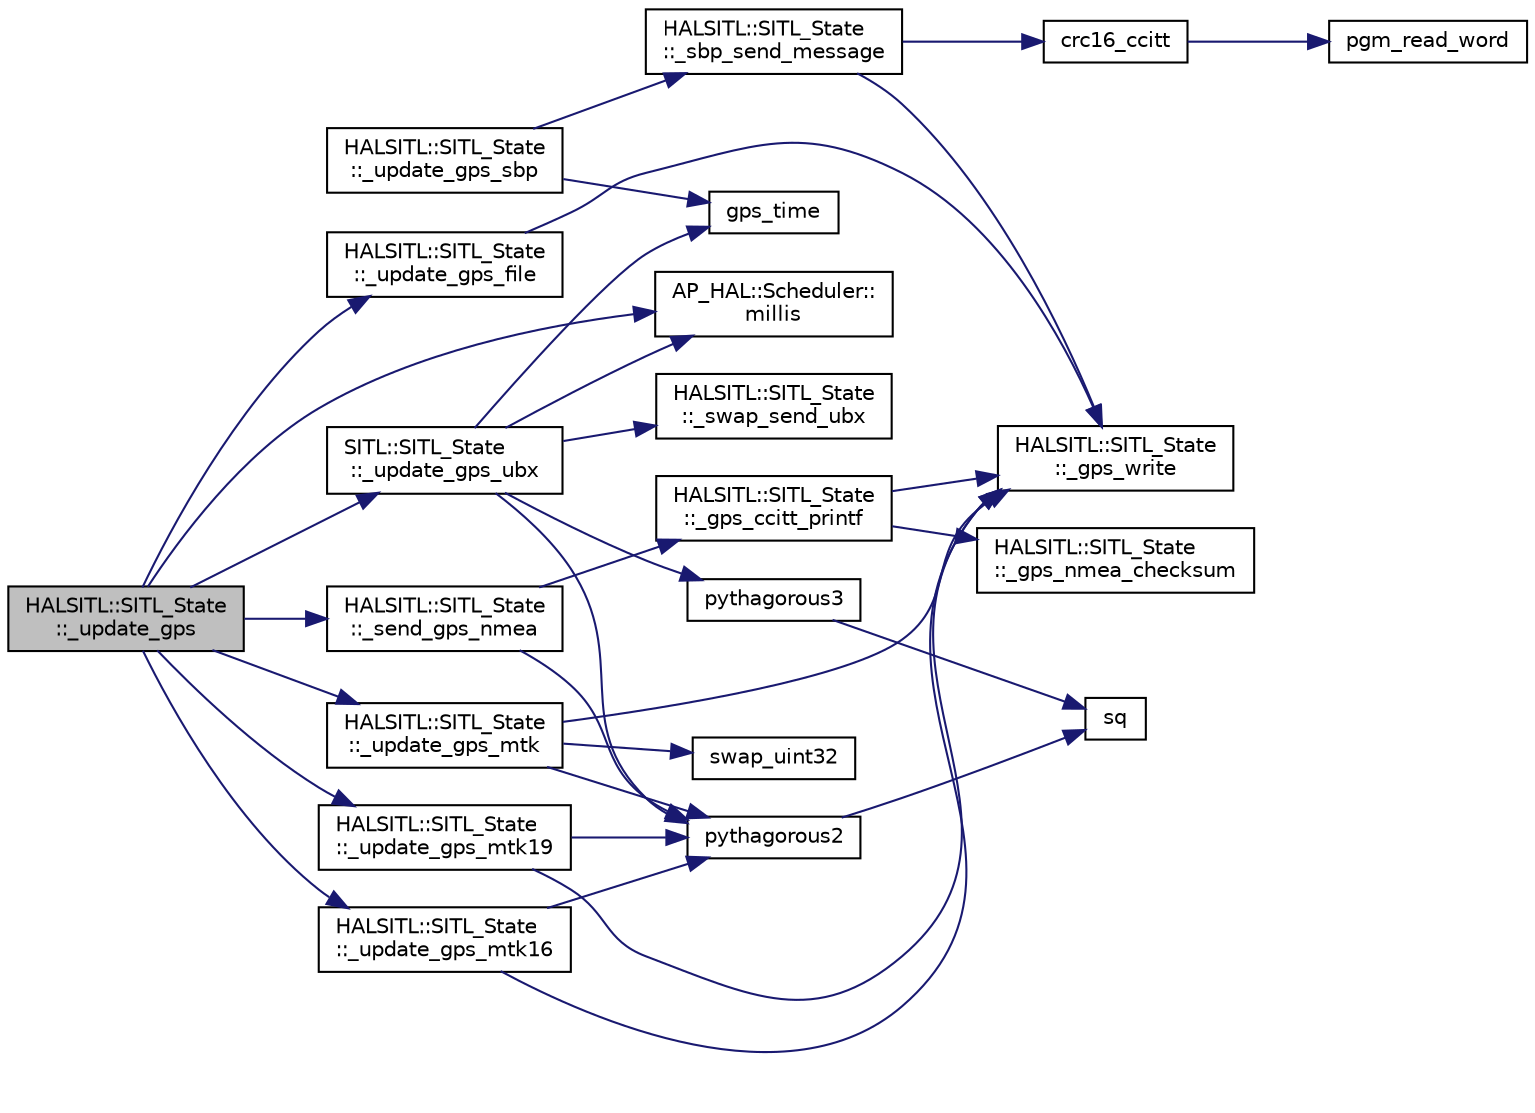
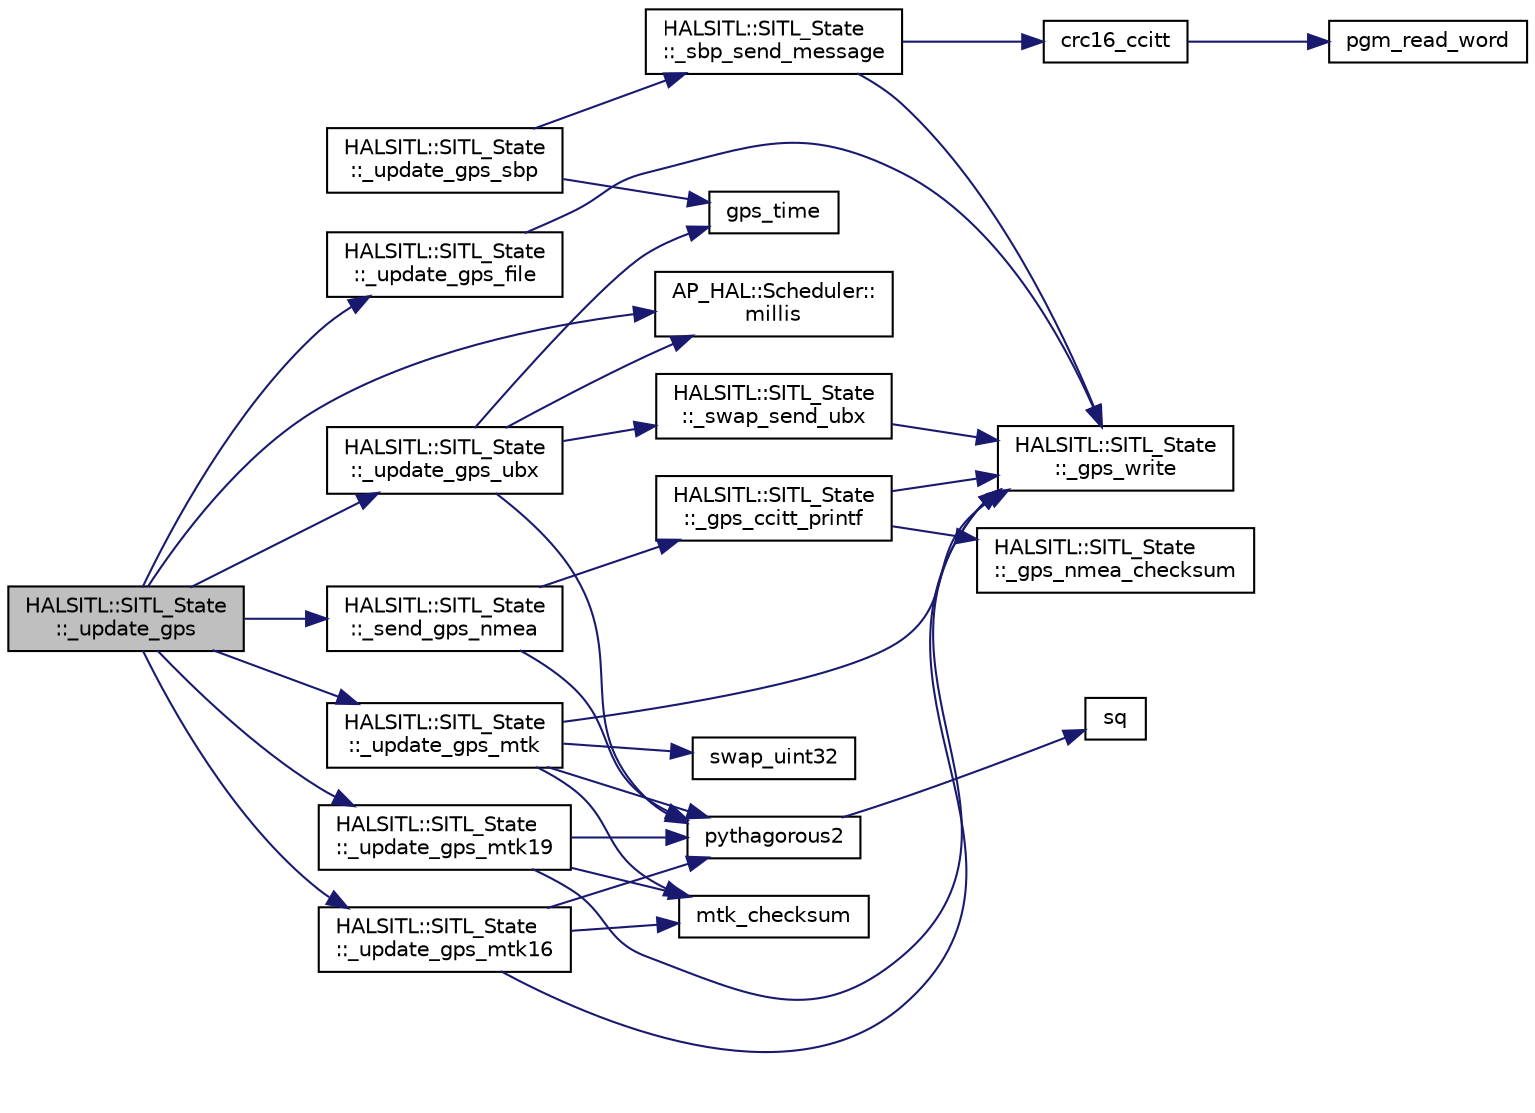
  digraph {
    rankdir=LR
    node [color=black fillcolor=white fontname=Helvetica fontsize=10 shape=record style=filled]
    edge [color=midnightblue fontname=Helvetica fontsize=10 labelfontname=Helvetica labelfontsize=10 style=solid]
    n1 [fillcolor=grey75 fontcolor=black height=0.2 label="HALSITL::SITL_State\l::_update_gps" width=0.4]
    n2 [height=0.2 label="AP_HAL::Scheduler::\lmillis" width=0.4]
-   n3 [height=0.2 label="SITL::SITL_State\l::_update_gps_ubx" width=0.4]
+   n3 [height=0.2 label="HALSITL::SITL_State\l::_update_gps_ubx" width=0.4]
    n4 [height=0.2 label="HALSITL::SITL_State\l::_update_gps_mtk" width=0.4]
    n5 [height=0.2 label="HALSITL::SITL_State\l::_update_gps_mtk16" width=0.4]
    n6 [height=0.2 label="HALSITL::SITL_State\l::_update_gps_mtk19" width=0.4]
    n7 [height=0.2 label="HALSITL::SITL_State\l::_send_gps_nmea" width=0.4]
    n8 [height=0.2 label="HALSITL::SITL_State\l::_update_gps_file" width=0.4]
    n9 [height=0.2 label=gps_time width=0.4]
    n10 [height=0.2 label=pythagorous2 width=0.4]
-   n11 [height=0.2 label=pythagorous3 width=0.4]
    n12 [height=0.2 label="HALSITL::SITL_State\l::_swap_send_ubx" width=0.4]
    n13 [height=0.2 label="HALSITL::SITL_State\l::_gps_write" width=0.4]
    n14 [height=0.2 label=swap_uint32 width=0.4]
+   n15 [height=0.2 label=mtk_checksum width=0.4]
    n16 [height=0.2 label="HALSITL::SITL_State\l::_gps_ccitt_printf" width=0.4]
    n17 [height=0.2 label="HALSITL::SITL_State\l::_update_gps_sbp" width=0.4]
    n18 [height=0.2 label="HALSITL::SITL_State\l::_sbp_send_message" width=0.4]
    n19 [height=0.2 label=sq width=0.4]
    n20 [height=0.2 label="HALSITL::SITL_State\l::_gps_nmea_checksum" width=0.4]
    n21 [height=0.2 label=crc16_ccitt width=0.4]
    n22 [height=0.2 label=pgm_read_word width=0.4]
    n1 -> n2
    n1 -> n3
    n1 -> n4
    n1 -> n5
    n1 -> n6
    n1 -> n7
    n1 -> n8
    n3 -> n2
    n3 -> n9
    n3 -> n10
-   n3 -> n11
    n3 -> n12
    n4 -> n10
    n4 -> n13
    n4 -> n14
+   n4 -> n15
    n5 -> n10
    n5 -> n13
+   n5 -> n15
    n6 -> n10
    n6 -> n13
+   n6 -> n15
    n7 -> n10
    n7 -> n16
    n8 -> n13
    n10 -> n19
-   n11 -> n19
+   n12 -> n13
    n16 -> n13
    n16 -> n20
    n17 -> n9
    n17 -> n18
    n18 -> n13
    n18 -> n21
    n21 -> n22
  }
